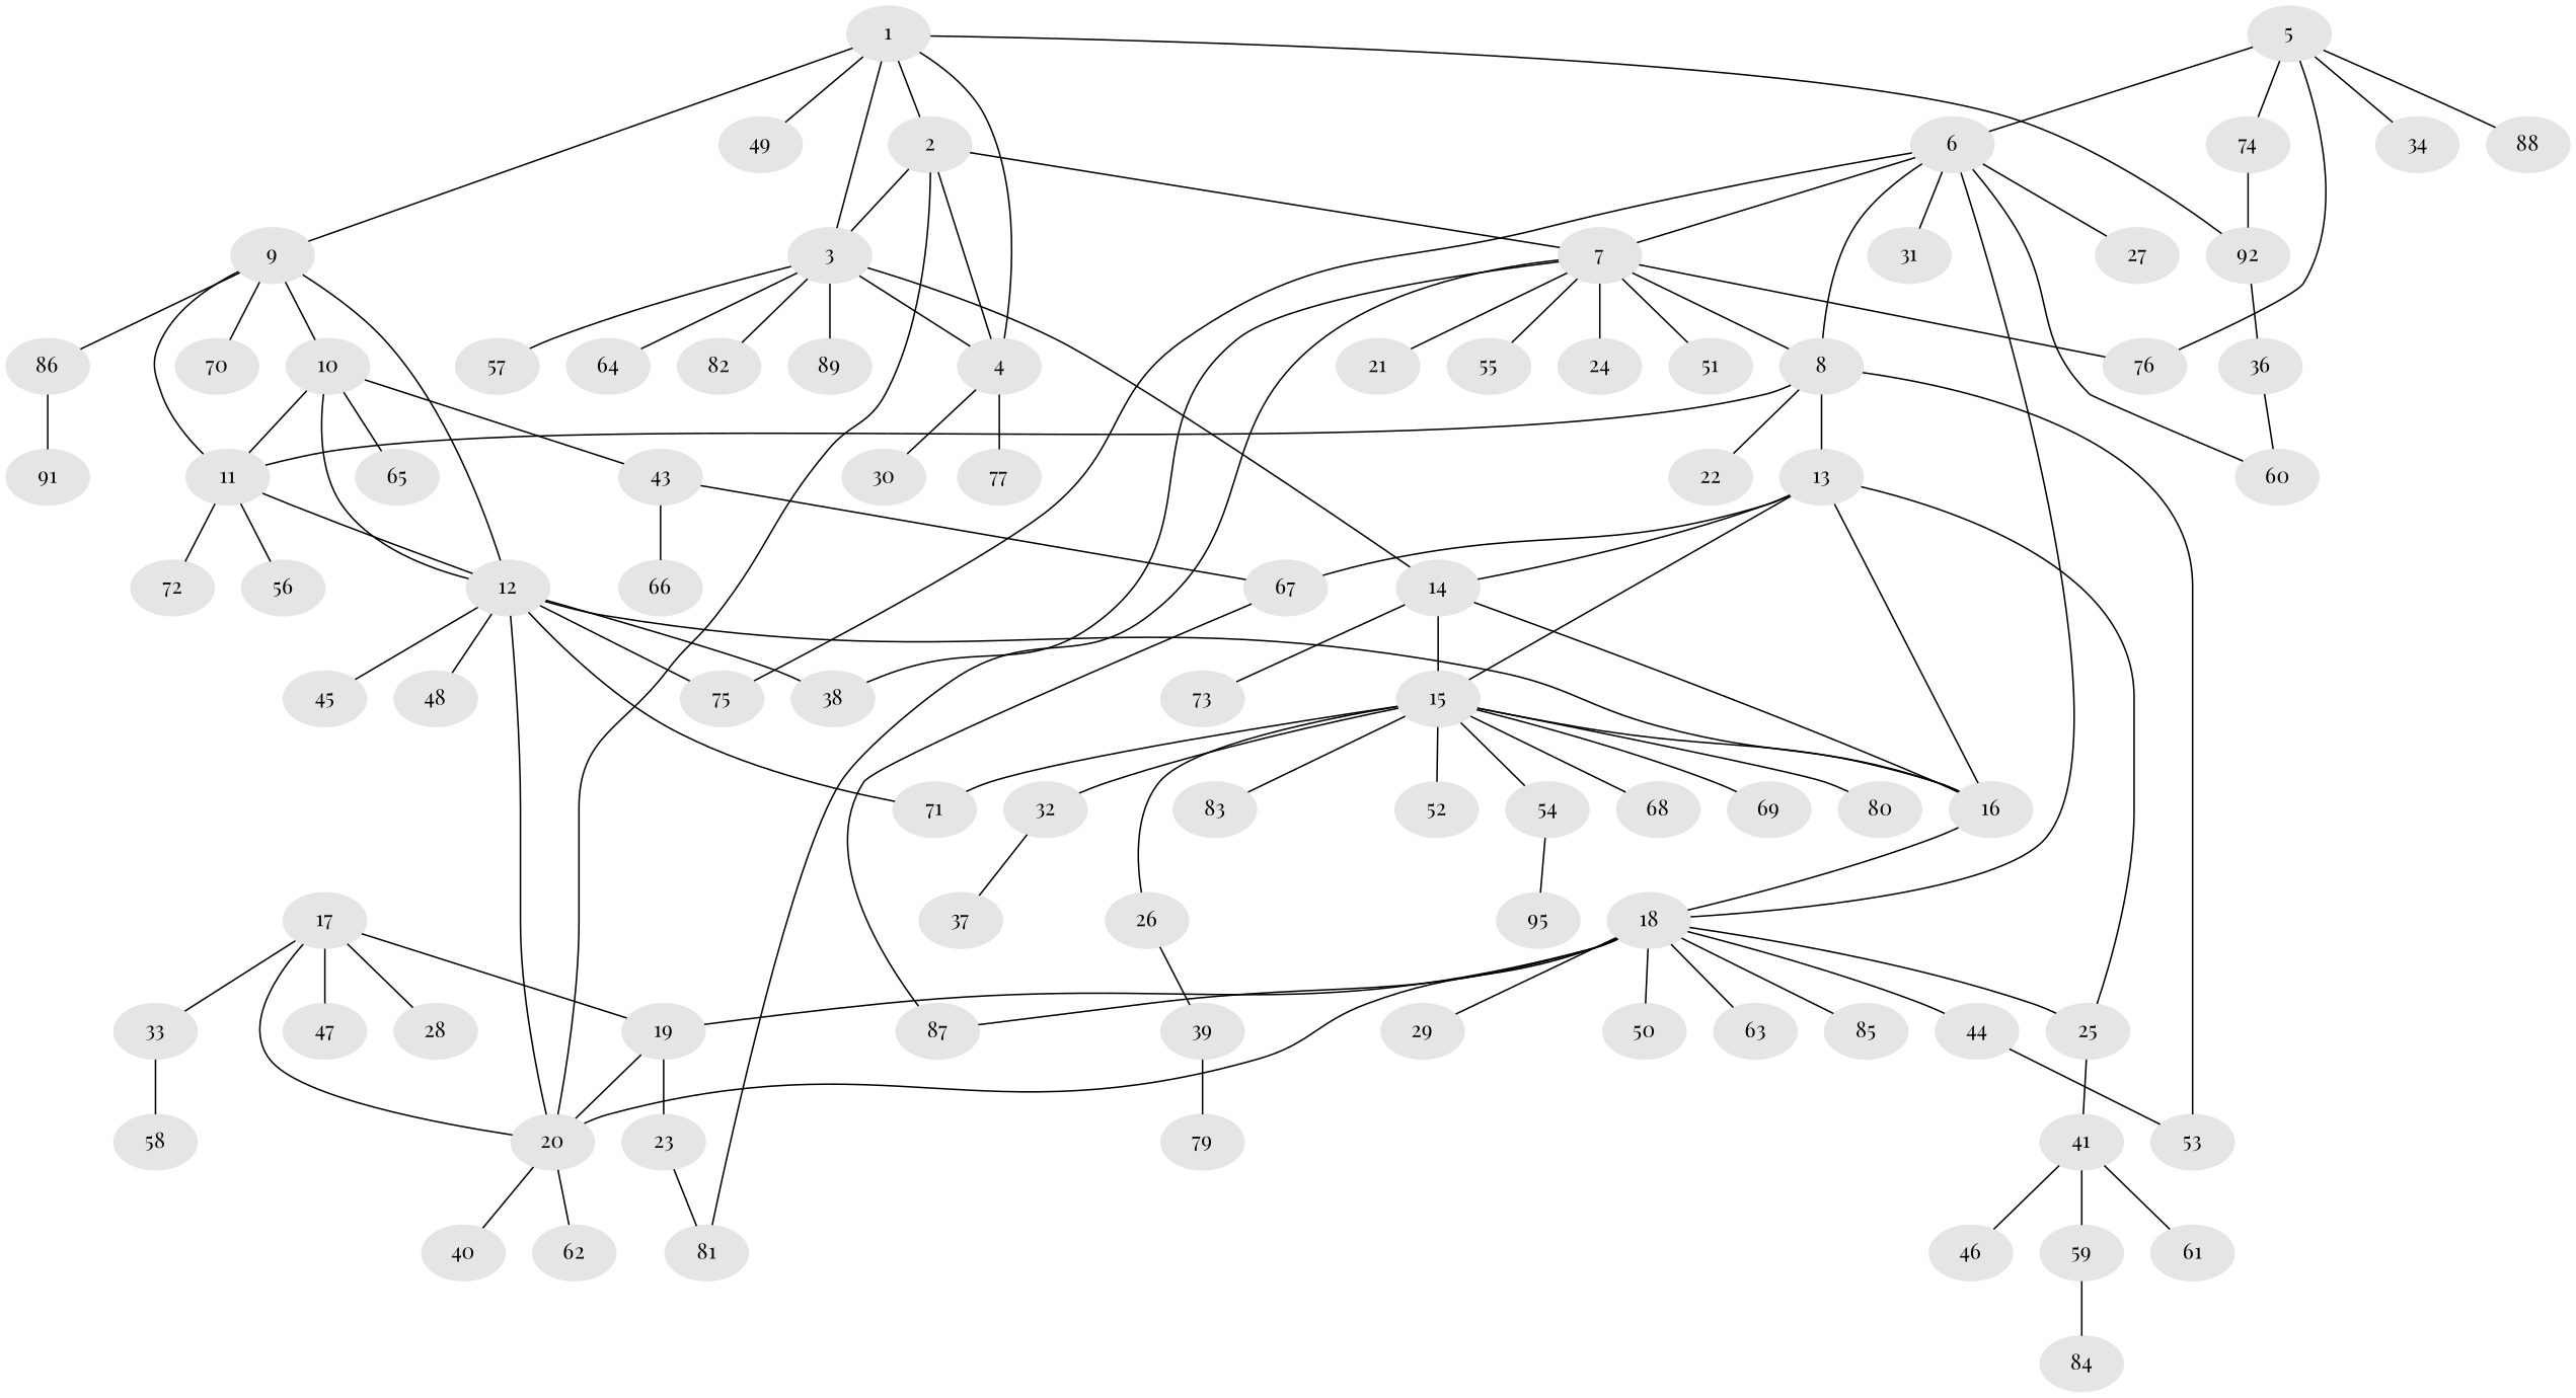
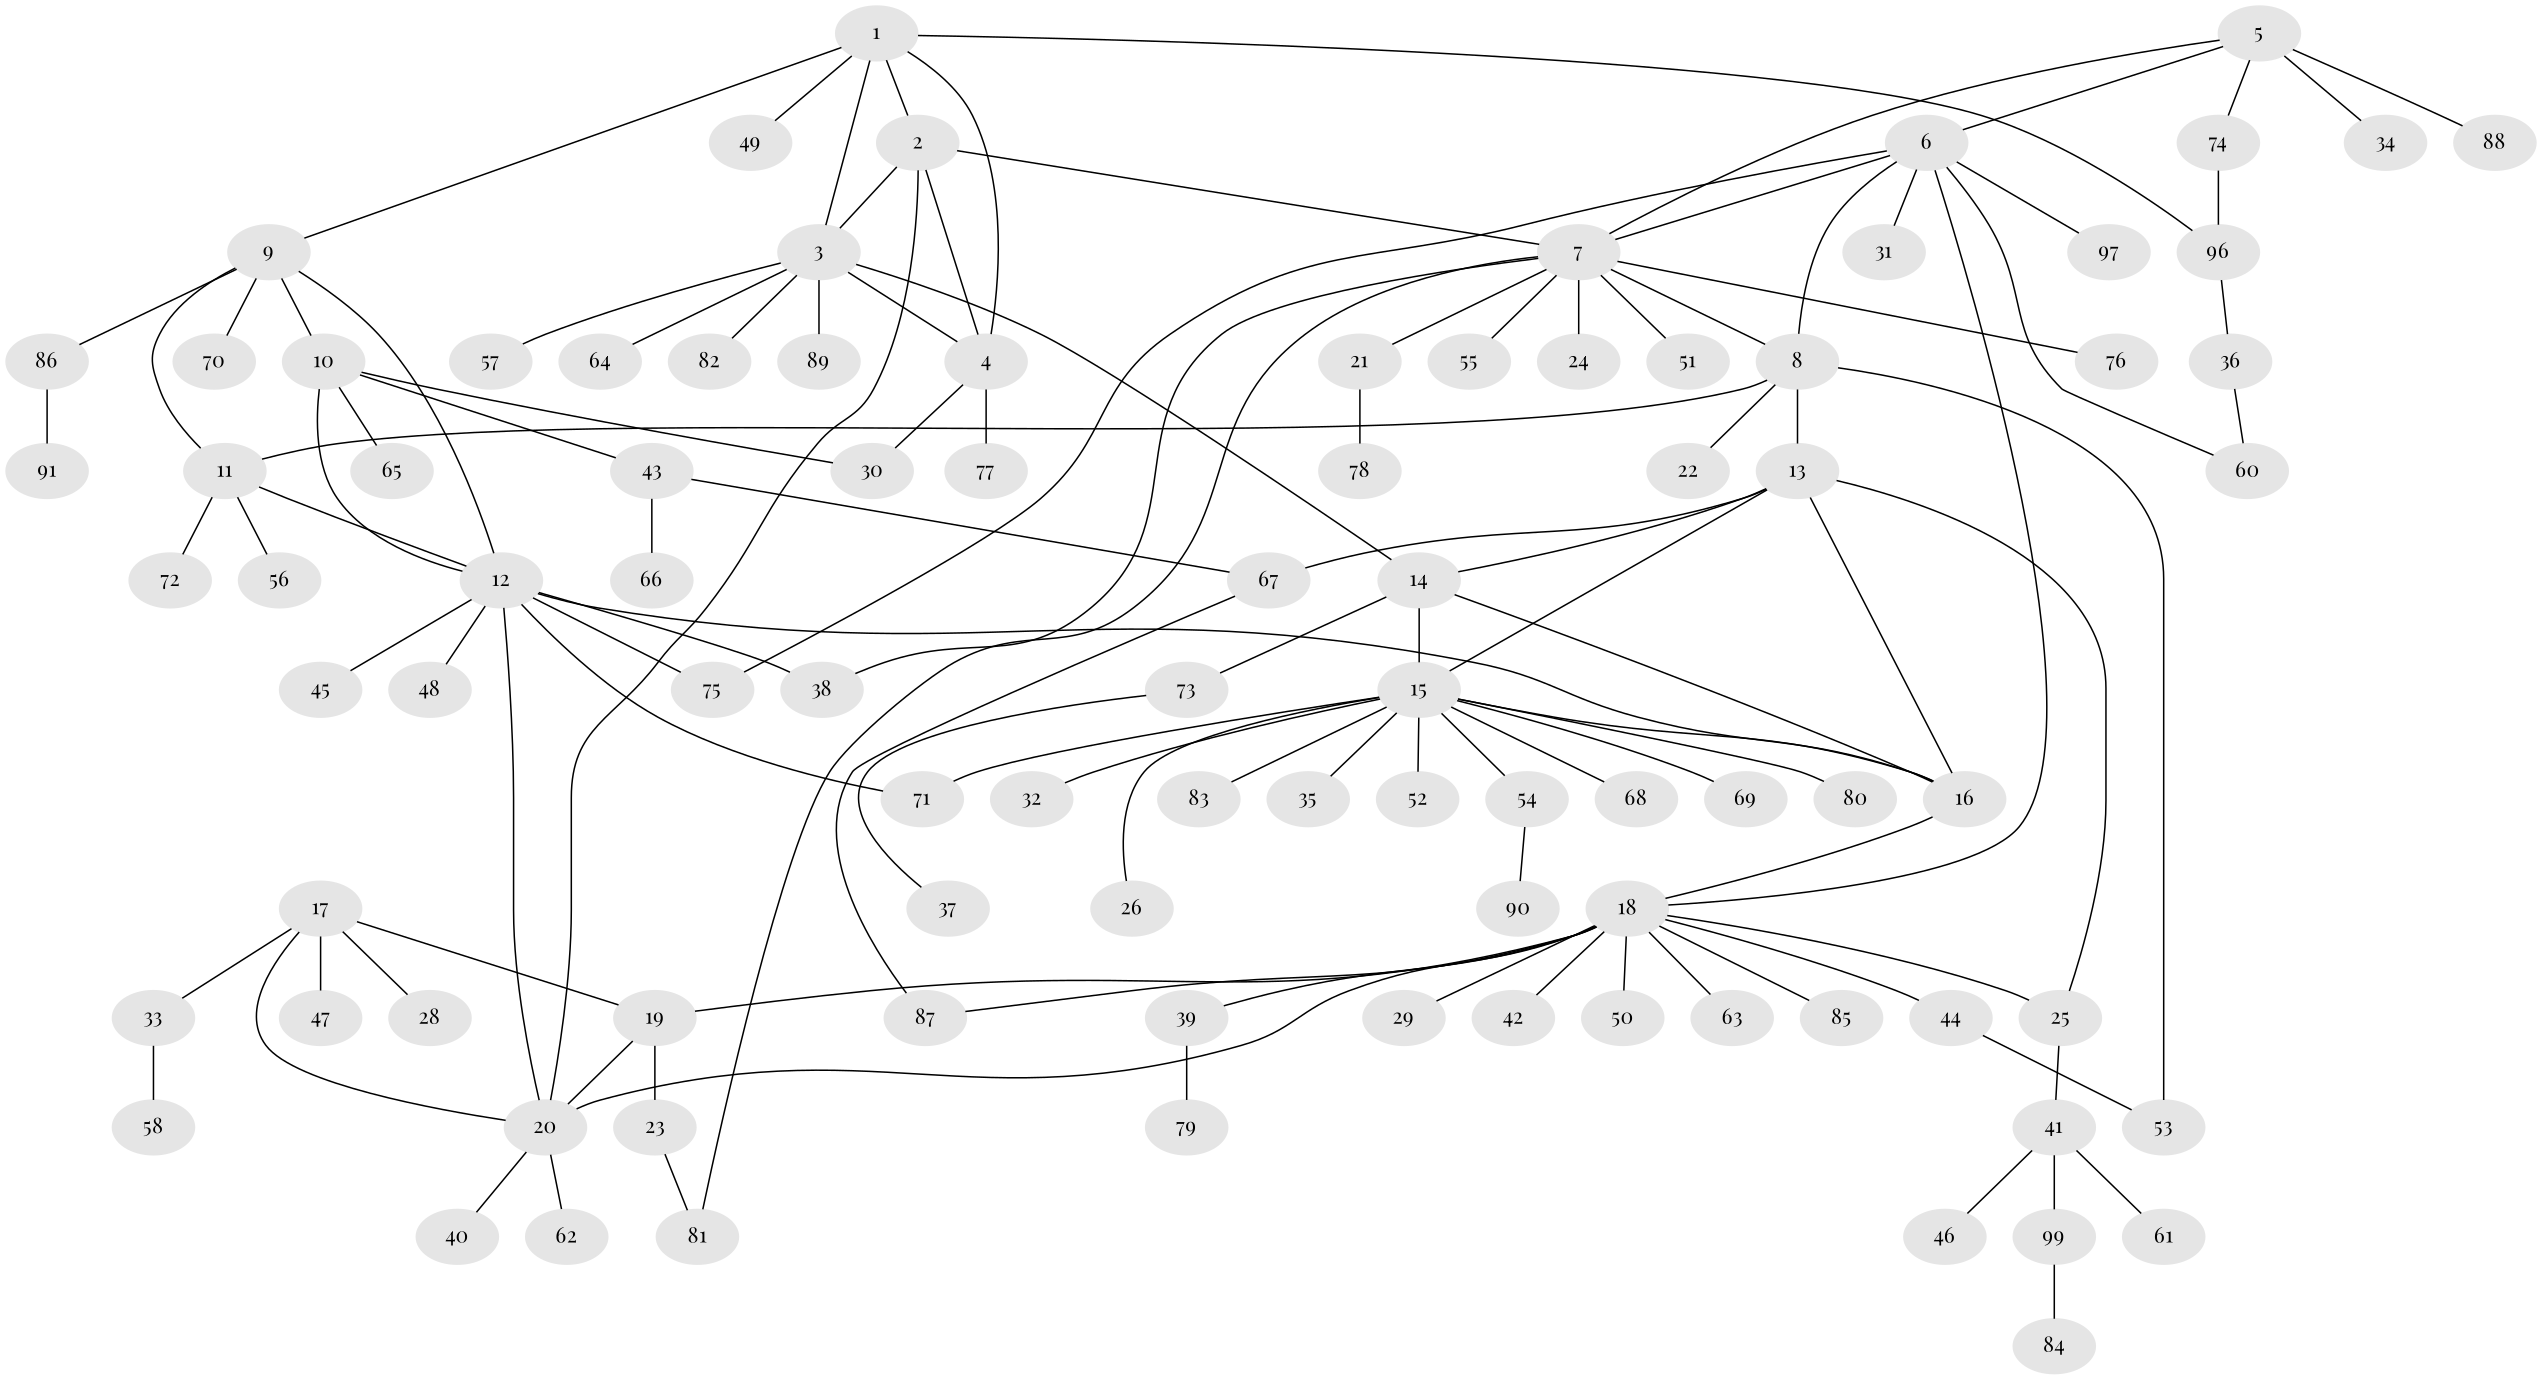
  graph {
    fontname="Playfair Display"
    node [color=gray90 fontname="Playfair Display" style=filled]
    edge [fontname="Playfair Display"]
    1
    2
    3
    4
    9
    49
-   92
+   92 [label=96]
    7
    20
    14
    57
    64
    82
    89
    30
    77
    11
    10
    12
    70
    86
    36
    8
    21
    24
    38
    51
    55
    76
    81
    40
    62
    16
    15
    73
    60
    5
    6
    34
    74
    88
    18
-   27
+   27 [label=97]
    31
    75
    13
    22
    53
    25
    19
    29
    39
+   42
    44
    50
    63
    85
    87
+   78
    56
    72
    67
    43
    65
    45
    48
    71
    91
    66
    26
    32
+   35
    52
    54
    68
    69
    80
    83
    41
    37
-   90 [label=95]
+   90
    17
    28
    33
    47
    23
    58
    79
    46
-   59
+   59 [label=99]
    61
    84
    1 -- 2
    1 -- 3
    1 -- 4
    1 -- 9
    1 -- 49
    1 -- 92
    2 -- 3
    2 -- 4
    2 -- 7
    2 -- 20
    3 -- 4
    3 -- 14
    3 -- 57
    3 -- 64
    3 -- 82
    3 -- 89
    4 -- 30
    4 -- 77
    9 -- 11
    9 -- 10
    9 -- 12
    9 -- 70
    9 -- 86
    92 -- 36
    7 -- 8
    7 -- 21
    7 -- 24
    7 -- 38
    7 -- 51
    7 -- 55
    7 -- 76
    7 -- 81
    20 -- 40
    20 -- 62
    14 -- 16
    14 -- 15
    14 -- 73
    11 -- 12
    11 -- 56
    11 -- 72
-   10 -- 11
+   10 -- 30
    10 -- 12
    10 -- 43
    10 -- 65
    12 -- 20
    12 -- 38
    12 -- 16
    12 -- 75
    12 -- 45
    12 -- 48
    12 -- 71
    86 -- 91
    36 -- 60
    8 -- 11
    8 -- 13
    8 -- 22
    8 -- 53
+   21 -- 78
    16 -- 18
    15 -- 16
    15 -- 71
    15 -- 26
    15 -- 32
+   15 -- 35
    15 -- 52
    15 -- 54
    15 -- 68
    15 -- 69
    15 -- 80
    15 -- 83
-   5 -- 76
+   5 -- 7
    5 -- 6
    5 -- 34
    5 -- 74
    5 -- 88
    6 -- 7
    6 -- 8
    6 -- 60
    6 -- 18
    6 -- 27
    6 -- 31
    6 -- 75
    74 -- 92
    18 -- 20
    18 -- 25
    18 -- 19
    18 -- 29
-   26 -- 39
+   18 -- 39
+   18 -- 42
    18 -- 44
    18 -- 50
    18 -- 63
    18 -- 85
    18 -- 87
    13 -- 14
    13 -- 16
    13 -- 15
    13 -- 25
    13 -- 67
    25 -- 41
    19 -- 20
    19 -- 23
    39 -- 79
    44 -- 53
    67 -- 87
    43 -- 67
    43 -- 66
-   32 -- 37
+   73 -- 37
    54 -- 90
    41 -- 46
    41 -- 59
    41 -- 61
    17 -- 20
    17 -- 19
    17 -- 28
    17 -- 33
    17 -- 47
    33 -- 58
    23 -- 81
    59 -- 84
  }
